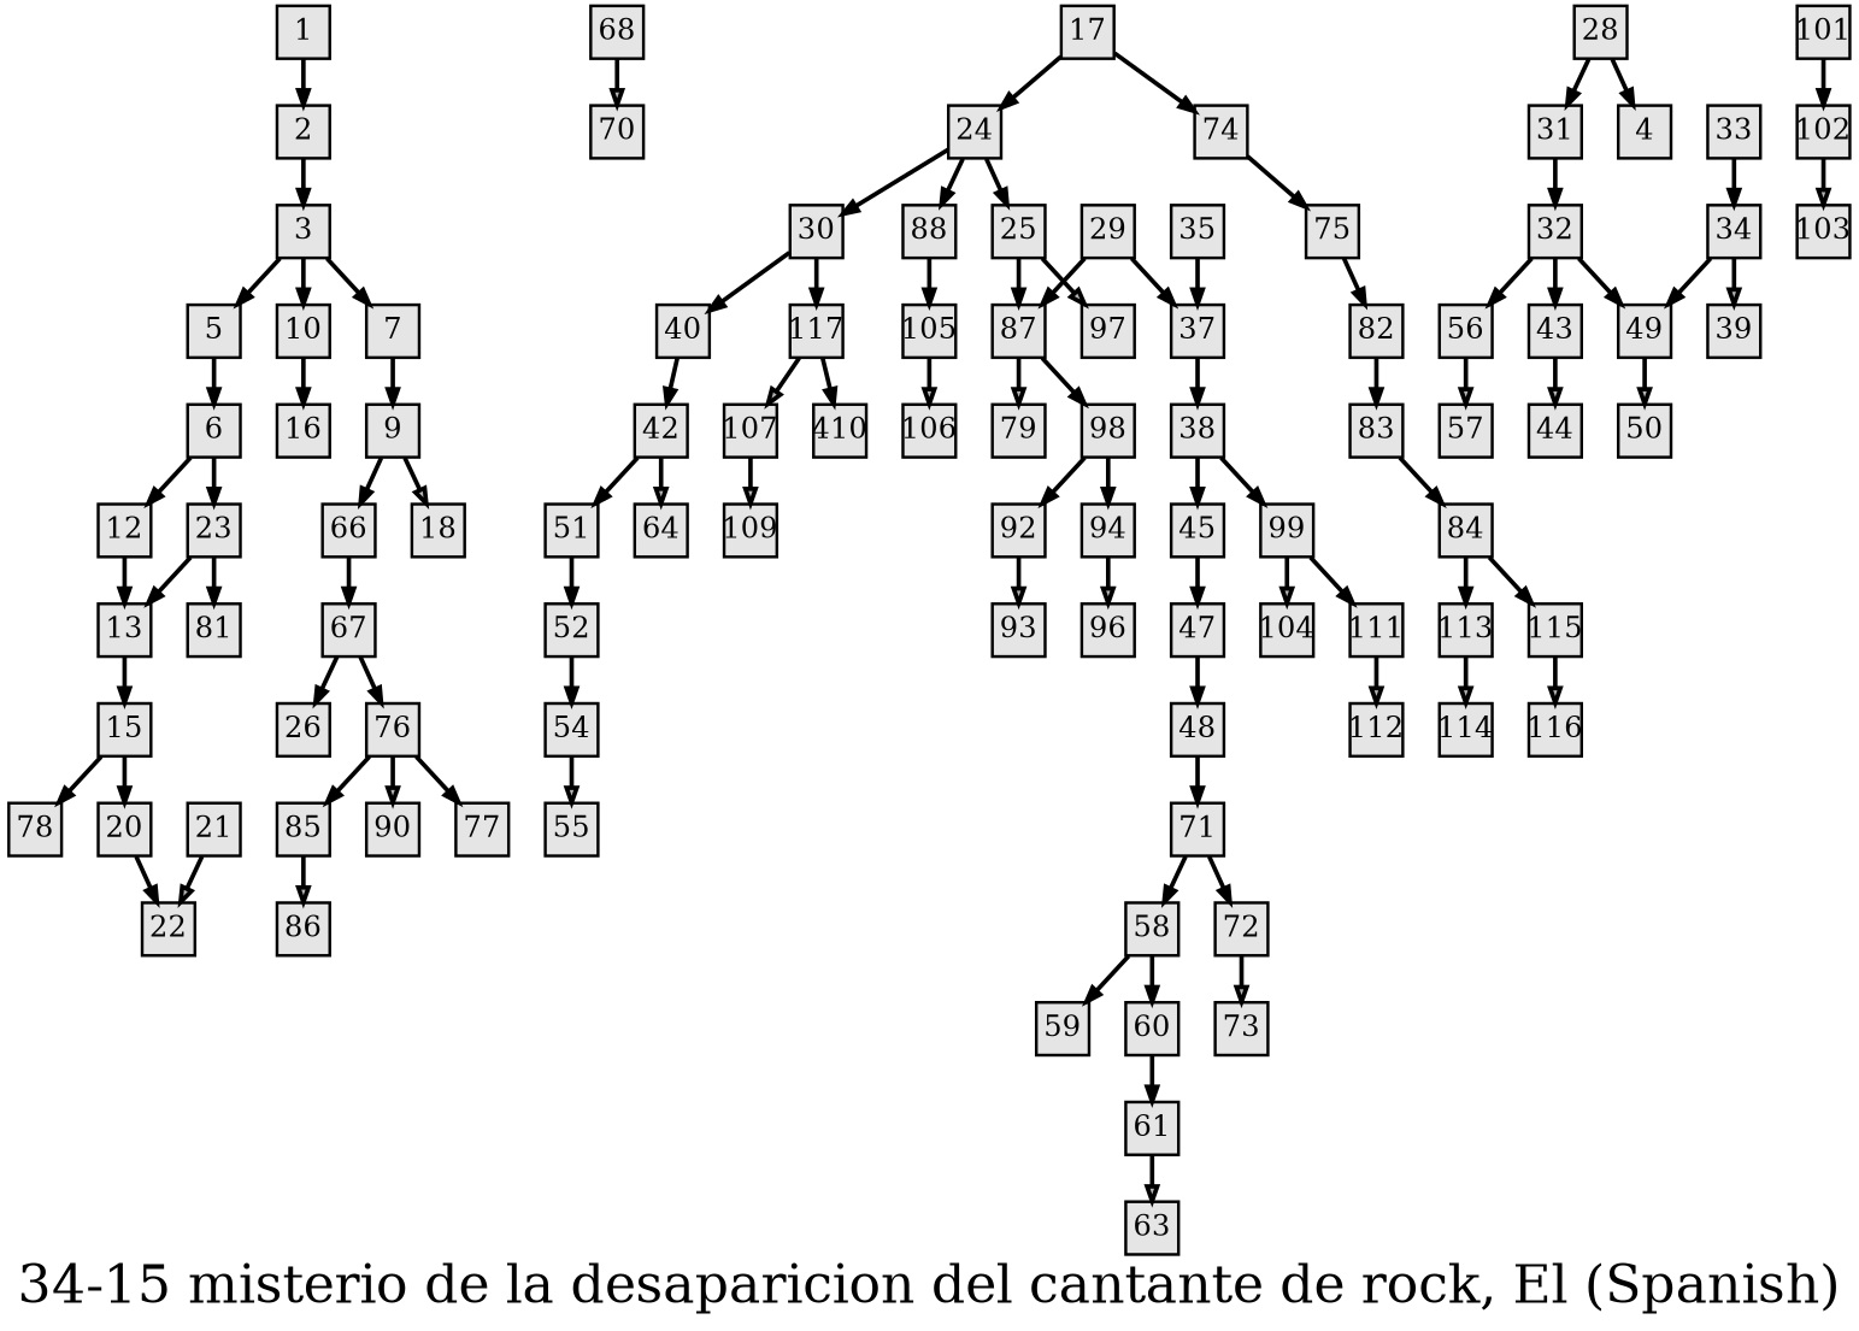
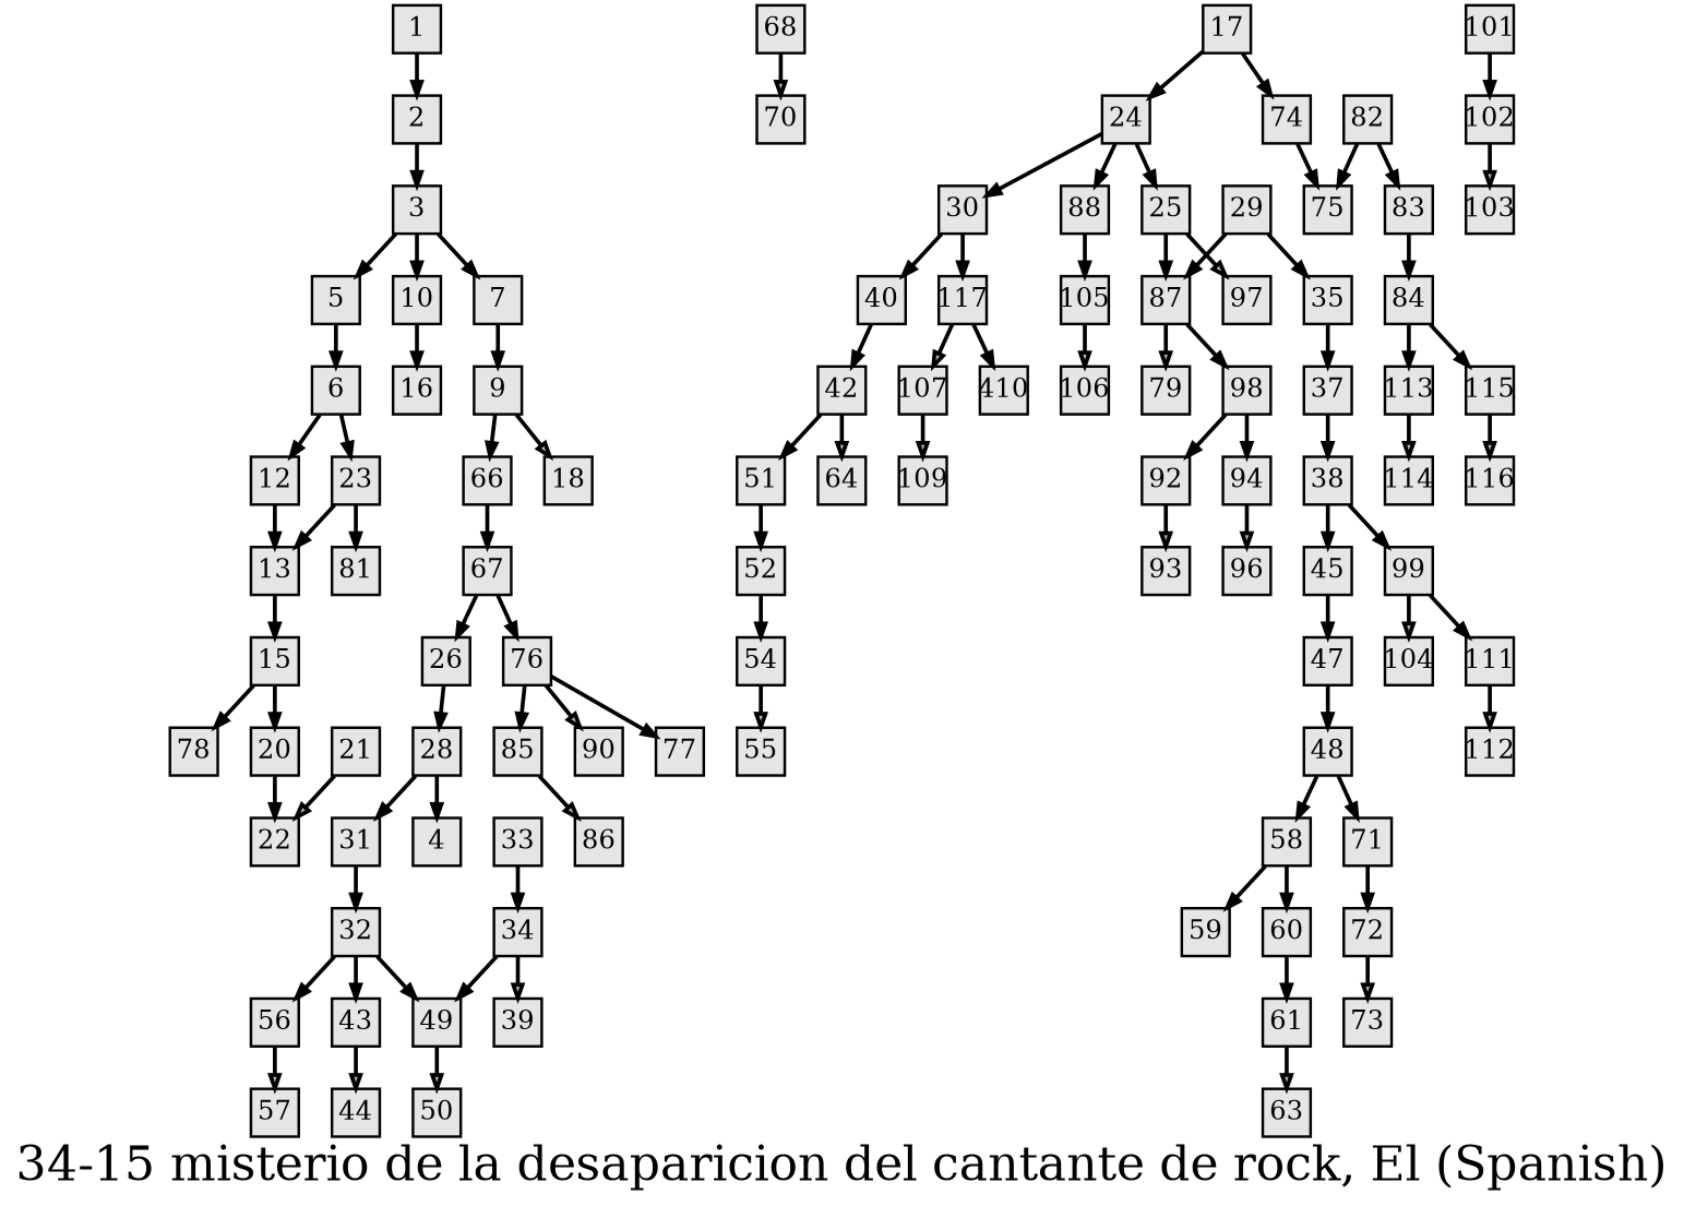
  digraph {
    fontsize=36
    label="34-15 misterio de la desaparicion del cantante de rock, El (Spanish)"
    nodesep=0.35
    ordering=out
    rankdir=TB
    ranksep=0.45
    node [fillcolor=grey90 fixedsize=true fontsize=20 labelfloat=true margin="0,0" penwidth=2 regular=true shape=rect style=filled]
    edge [fontsize=12 labelfloat=true penwidth=3]
    1
    2
    3
    5
    10
    7
    6
    16
    9
    12
    23
    66
    18
    13
    81
    15
    68
    70
    67
    26
    76
    17
    24
    74
    78
    20
    22
    21
    30
    88
    25
    75
    40
    117
    105
    87
    97
    82
    42
    107
    n41 [label=410]
    106
    n43 [label=79]
    98
    92
    94
    28
    31
    4
    32
    56
    43
    49
    29
    35
    37
    38
    51
    64
    109
    57
    44
    33
    34
    39
    50
    45
    99
    47
    104
    111
    48
    112
    52
    54
    58
    71
    59
    60
    72
    73
    55
    61
    63
    85
    90
    77
    86
    83
    84
    113
    115
    114
    116
    93
    96
    101
    102
    103
    1 -> 2
    2 -> 3
    3 -> 5
    3 -> 10
    3 -> 7
    5 -> 6
    10 -> 16
    7 -> 9
    6 -> 12
    6 -> 23
    9 -> 66
    9 -> 18 [fillcolor=grey70 fontsize=20 shape=Msquare]
    12 -> 13
    23 -> 13
    23 -> 81
    66 -> 67
    13 -> 15
    15 -> 78
    15 -> 20
    68 -> 70 [fillcolor=grey70 fontsize=20 shape=Msquare]
    67 -> 26
    67 -> 76
+   26 -> 28
    76 -> 85
    76 -> 90 [fillcolor=grey70 fontsize=20 shape=Msquare]
    76 -> 77
    17 -> 24
    17 -> 74
    24 -> 30
    24 -> 88
    24 -> 25
    74 -> 75
    20 -> 22
    21 -> 22 [fillcolor=grey70 fontsize=20 shape=Msquare]
    30 -> 40
    30 -> 117
    88 -> 105
    25 -> 87
    25 -> 97 [fillcolor=grey70 fontsize=20 shape=Msquare]
-   75 -> 82
+   82 -> 75
    40 -> 42
    117 -> 107 [fillcolor=grey70 fontsize=20 shape=Msquare]
    117 -> n41
    105 -> 106 [fillcolor=grey70 fontsize=20 shape=Msquare]
    87 -> n43 [fillcolor=grey70 fontsize=20 shape=Msquare]
    87 -> 98
    82 -> 83
    42 -> 51
    42 -> 64 [fillcolor=grey70 fontsize=20 shape=Msquare]
    107 -> 109 [fillcolor=grey70 fontsize=20 shape=Msquare]
    98 -> 92
    98 -> 94
    92 -> 93 [fillcolor=grey70 fontsize=20 shape=Msquare]
    94 -> 96 [fillcolor=grey70 fontsize=20 shape=Msquare]
    28 -> 31
    28 -> 4
    31 -> 32
    32 -> 56
    32 -> 43
    32 -> 49
    56 -> 57 [fillcolor=grey70 fontsize=20 shape=Msquare]
    43 -> 44 [fillcolor=grey70 fontsize=20 shape=Msquare]
    49 -> 50 [fillcolor=grey70 fontsize=20 shape=Msquare]
    29 -> 87
-   29 -> 37
+   29 -> 35
    35 -> 37
    37 -> 38
    38 -> 45
    38 -> 99
    51 -> 52
    33 -> 34
    34 -> 49
    34 -> 39 [fillcolor=grey70 fontsize=20 shape=Msquare]
    45 -> 47
    99 -> 104 [fillcolor=grey70 fontsize=20 shape=Msquare]
    99 -> 111
    47 -> 48
    111 -> 112 [fillcolor=grey70 fontsize=20 shape=Msquare]
-   71 -> 58
+   48 -> 58
    48 -> 71
    52 -> 54
    54 -> 55 [fillcolor=grey70 fontsize=20 shape=Msquare]
    58 -> 59
    58 -> 60
    71 -> 72
    60 -> 61
    72 -> 73 [fillcolor=grey70 fontsize=20 shape=Msquare]
    61 -> 63 [fillcolor=grey70 fontsize=20 shape=Msquare]
    85 -> 86 [fillcolor=grey70 fontsize=20 shape=Msquare]
    83 -> 84
    84 -> 113
    84 -> 115
    113 -> 114 [fillcolor=grey70 fontsize=20 shape=Msquare]
    115 -> 116 [fillcolor=grey70 fontsize=20 shape=Msquare]
    101 -> 102
    102 -> 103 [fillcolor=grey70 fontsize=20 shape=Msquare]
  }
